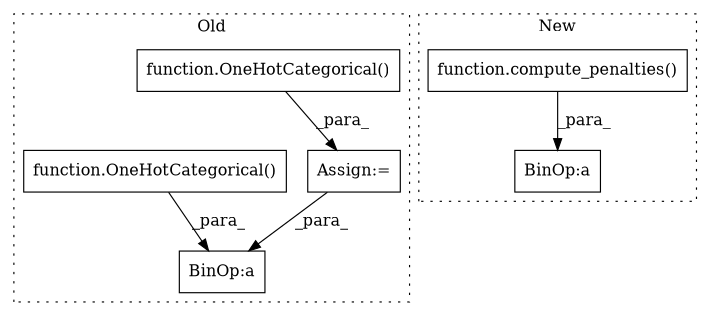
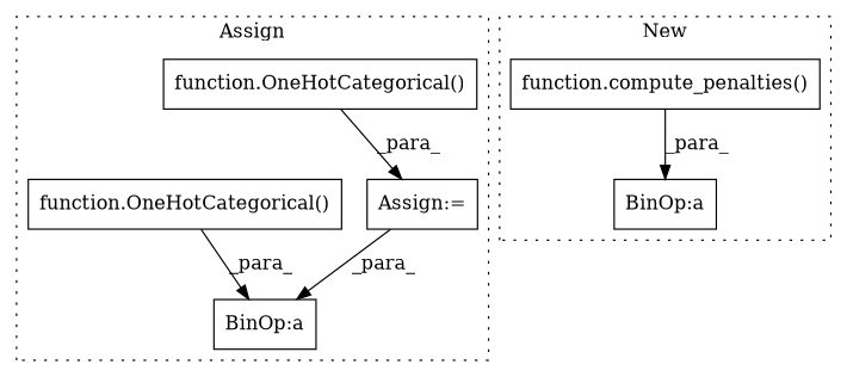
  digraph {
    node [a=75 l=3 shape=box]
    n1 [l=75 label="function.OneHotCategorical()" s=3975]
    n2 [a=82 label="BinOp:a" s=4124]
    n3 [l=36 label="function.OneHotCategorical()" s=3914]
    n4 [a=68 label="Assign:=" s=3972]
    n5 [l="18,109" label="function.compute_penalties()" s="4172,4204"]
    n6 [a=82 label="BinOp:a" s=4339]
    subgraph cluster_1 {
-     label=Old
+     label=Assign
      style=dotted
      n1
      n2
      n3
      n4
    }
    subgraph cluster_2 {
      label=New
      style=dotted
      n5
      n6
    }
    n1 -> n4 [label=_para_]
    n3 -> n2 [label=_para_]
    n4 -> n2 [label=_para_]
    n5 -> n6 [label=_para_]
  }
